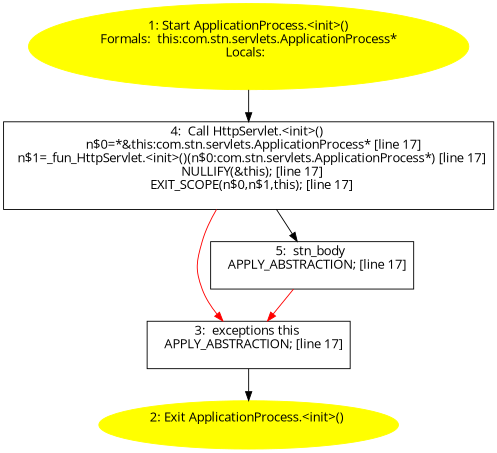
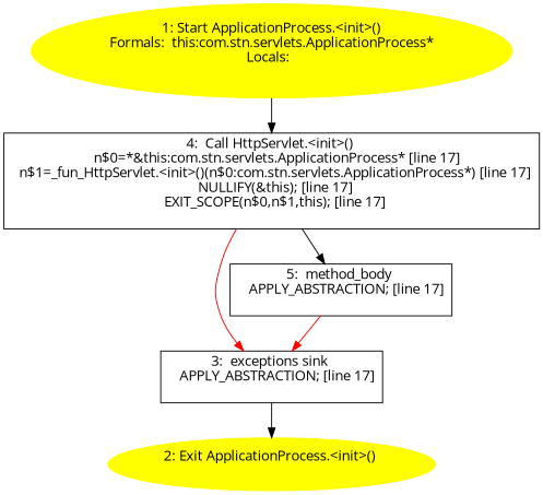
  digraph {
    fontname="Open Sans"
    node [fontname="Open Sans" shape=box]
    edge [fontname="Open Sans"]
    n1 [color=yellow label="1: Start ApplicationProcess.<init>()\nFormals:  this:com.stn.servlets.ApplicationProcess*\nLocals:  \n  " style=filled shape=""]
    n2 [label="4:  Call HttpServlet.<init>() \n   n$0=*&this:com.stn.servlets.ApplicationProcess* [line 17]\n  n$1=_fun_HttpServlet.<init>()(n$0:com.stn.servlets.ApplicationProcess*) [line 17]\n  NULLIFY(&this); [line 17]\n  EXIT_SCOPE(n$0,n$1,this); [line 17]\n "]
-   n3 [label="3:  exceptions this \n   APPLY_ABSTRACTION; [line 17]\n "]
-   n4 [label="5:  stn_body \n   APPLY_ABSTRACTION; [line 17]\n "]
+   n3 [label="3:  exceptions sink \n   APPLY_ABSTRACTION; [line 17]\n "]
+   n4 [label="5:  method_body \n   APPLY_ABSTRACTION; [line 17]\n "]
    n5 [color=yellow label="2: Exit ApplicationProcess.<init>() \n  " style=filled shape=""]
    n1 -> n2
    n2 -> n3 [color=red]
    n2 -> n4
    n3 -> n5
    n4 -> n3 [color=red]
  }
